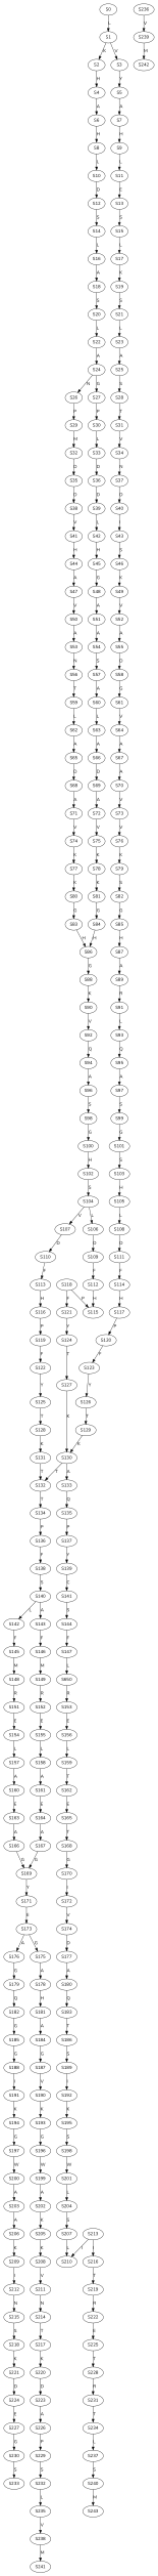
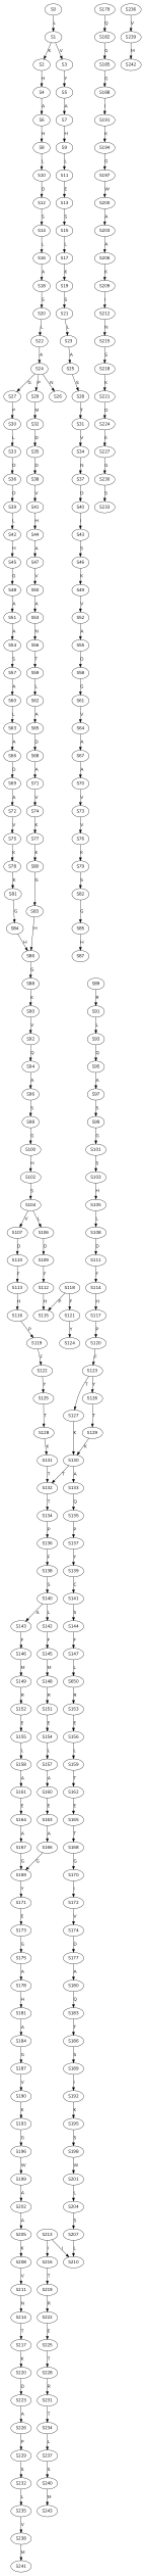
  strict digraph {
    fontname=Nunito
    node [fontname=Nunito]
    edge [fontname=Nunito]
    S0
    S1
    S2
    S3
    S4
    S5
    S6
    S7
    S8
    S9
    S10
    S11
    S12
    S13
    S14
    S15
    S16
    S17
    S18
    S19
    S20
    S21
    S22
    S23
    S24
    S25
    S26
    S27
    S28
    S29
    S30
    S31
    S32
    S33
    S34
    S35
    S36
    S37
    S38
    S39
    S40
    S41
    S42
    S43
    S44
    S45
    S46
    S47
    S48
    S49
    S50
    S51
    S52
    S53
    S54
    S55
    S56
    S57
    S58
    S59
    S60
    S61
    S62
    S63
    S64
    S65
    S66
    S67
    S68
    S69
    S70
    S71
    S72
    S73
    S74
    S75
    S76
    S77
    S78
    S79
    S80
    S81
    S82
    S83
    S84
    S85
    S86
    S87
    S88
    S89
    S90
    S91
    S92
    S93
    S94
    S95
    S96
    S97
    S98
    S99
    S100
    S101
    S102
    S103
    S104
    S105
    S106
    S107
    S108
    S109
    S110
    S111
    S112
    S113
    S114
    S115
    S116
    S117
    S119
    S120
    S118
    S121
    S122
    S123
    S124
    S125
    S126
    S127
    S128
    S129
    S130
    S131
    S132
    S133
    S134
    S135
    S136
    S137
    S138
    S139
    S140
    S141
    S142
    S143
    S144
    S145
    S146
    S147
    S148
    S149
    n151 [label=S650]
    S151
    S152
    S153
    S154
    S155
    S156
    S157
    S158
    S159
    S160
    S161
    S162
    S163
    S164
    S165
    S166
    S167
    S168
    S169
    S170
    S171
    S172
    S173
    S174
    S175
-   S176
    S177
    S178
    S179
    S180
    S181
    S182
    S183
    S184
    S185
    S186
    S187
    S188
    S189
    S190
    S191
    S192
    S193
    S194
    S195
    S196
    S197
    S198
    S199
    S200
    S201
    S202
    S203
    S204
    S205
    S206
    S207
    S208
    S209
    S210
    S211
    S212
    S214
    S215
    S213
    S216
    S217
    S218
    S219
    S220
    S221
    S222
    S223
    S224
    S225
    S226
    S227
    S228
    S229
    S230
    S231
    S232
    S233
    S234
    S235
    S237
    S238
    S236
    S239
    S240
    S241
    S242
    S243
    S0 -> S1 [label=L]
    S1 -> S2 [label=K]
    S1 -> S3 [label=V]
    S2 -> S4 [label=H]
    S3 -> S5 [label=Y]
    S4 -> S6 [label=A]
    S5 -> S7 [label=A]
    S6 -> S8 [label=H]
    S7 -> S9 [label=H]
    S8 -> S10 [label=L]
    S9 -> S11 [label=L]
    S10 -> S12 [label=D]
    S11 -> S13 [label=E]
    S12 -> S14 [label=S]
    S13 -> S15 [label=S]
    S14 -> S16 [label=L]
    S15 -> S17 [label=L]
    S16 -> S18 [label=A]
    S17 -> S19 [label=K]
    S18 -> S20 [label=S]
    S19 -> S21 [label=S]
    S20 -> S22 [label=L]
    S21 -> S23 [label=L]
    S22 -> S24 [label=A]
    S23 -> S25 [label=A]
    S24 -> S26 [label=N]
    S24 -> S27 [label=G]
    S25 -> S28 [label=S]
-   S26 -> S29 [label=P]
+   S24 -> S29 [label=P]
    S27 -> S30 [label=P]
    S28 -> S31 [label=T]
    S29 -> S32 [label=M]
    S30 -> S33 [label=L]
    S31 -> S34 [label=V]
    S32 -> S35 [label=D]
    S33 -> S36 [label=D]
    S34 -> S37 [label=N]
    S35 -> S38 [label=D]
    S36 -> S39 [label=D]
    S37 -> S40 [label=D]
    S38 -> S41 [label=V]
    S39 -> S42 [label=L]
    S40 -> S43 [label=I]
    S41 -> S44 [label=H]
    S42 -> S45 [label=H]
    S43 -> S46 [label=S]
    S44 -> S47 [label=A]
    S45 -> S48 [label=G]
    S46 -> S49 [label=K]
    S47 -> S50 [label=V]
    S48 -> S51 [label=A]
    S49 -> S52 [label=V]
    S50 -> S53 [label=A]
    S51 -> S54 [label=A]
    S52 -> S55 [label=A]
    S53 -> S56 [label=N]
    S54 -> S57 [label=S]
    S55 -> S58 [label=D]
    S56 -> S59 [label=T]
    S57 -> S60 [label=A]
    S58 -> S61 [label=G]
    S59 -> S62 [label=L]
    S60 -> S63 [label=L]
    S61 -> S64 [label=V]
    S62 -> S65 [label=A]
    S63 -> S66 [label=A]
    S64 -> S67 [label=A]
    S65 -> S68 [label=D]
    S66 -> S69 [label=D]
    S67 -> S70 [label=A]
    S68 -> S71 [label=A]
    S69 -> S72 [label=A]
    S70 -> S73 [label=V]
    S71 -> S74 [label=V]
    S72 -> S75 [label=V]
    S73 -> S76 [label=V]
    S74 -> S77 [label=K]
    S75 -> S78 [label=K]
    S76 -> S79 [label=K]
    S77 -> S80 [label=K]
    S78 -> S81 [label=K]
    S79 -> S82 [label=S]
    S80 -> S83 [label=G]
    S81 -> S84 [label=G]
    S82 -> S85 [label=G]
    S83 -> S86 [label=H]
    S84 -> S86 [label=H]
    S85 -> S87 [label=H]
    S86 -> S88 [label=G]
-   S87 -> S89 [label=A]
    S88 -> S90 [label=K]
    S89 -> S91 [label=R]
    S90 -> S92 [label=V]
    S91 -> S93 [label=L]
    S92 -> S94 [label=Q]
    S93 -> S95 [label=Q]
    S94 -> S96 [label=A]
    S95 -> S97 [label=A]
    S96 -> S98 [label=S]
    S97 -> S99 [label=S]
    S98 -> S100 [label=G]
    S99 -> S101 [label=G]
    S100 -> S102 [label=H]
    S101 -> S103 [label=S]
    S102 -> S104 [label=S]
    S103 -> S105 [label=H]
    S104 -> S106 [label=L]
    S104 -> S107 [label=V]
    S105 -> S108 [label=L]
    S106 -> S109 [label=D]
    S107 -> S110 [label=D]
    S108 -> S111 [label=D]
    S109 -> S112 [label=F]
    S110 -> S113 [label=F]
    S111 -> S114 [label=F]
    S112 -> S115 [label=H]
    S113 -> S116 [label=H]
    S114 -> S117 [label=H]
    S116 -> S119 [label=P]
    S117 -> S120 [label=P]
    S119 -> S122 [label=F]
    S120 -> S123 [label=F]
    S118 -> S115 [label=P]
    S118 -> S121 [label=F]
    S121 -> S124 [label=Y]
    S122 -> S125 [label=Y]
    S123 -> S126 [label=Y]
-   S124 -> S127 [label=T]
+   S123 -> S127 [label=T]
    S125 -> S128 [label=T]
    S126 -> S129 [label=T]
    S127 -> S130 [label=K]
    S128 -> S131 [label=K]
    S129 -> S130 [label=K]
    S130 -> S132 [label=T]
    S130 -> S133 [label=A]
    S131 -> S132 [label=T]
    S132 -> S134 [label=T]
    S133 -> S135 [label=Q]
    S134 -> S136 [label=P]
    S135 -> S137 [label=P]
    S136 -> S138 [label=F]
    S137 -> S139 [label=Y]
    S138 -> S140 [label=S]
    S139 -> S141 [label=C]
    S140 -> S142 [label=L]
    S140 -> S143 [label=A]
    S141 -> S144 [label=S]
    S142 -> S145 [label=F]
    S143 -> S146 [label=F]
    S144 -> S147 [label=F]
    S145 -> S148 [label=M]
    S146 -> S149 [label=M]
    S147 -> n151 [label=L]
    S148 -> S151 [label=R]
    S149 -> S152 [label=R]
    n151 -> S153 [label=R]
    S151 -> S154 [label=E]
    S152 -> S155 [label=E]
    S153 -> S156 [label=E]
    S154 -> S157 [label=L]
    S155 -> S158 [label=L]
    S156 -> S159 [label=L]
    S157 -> S160 [label=A]
    S158 -> S161 [label=A]
    S159 -> S162 [label=T]
    S160 -> S163 [label=E]
    S161 -> S164 [label=E]
    S162 -> S165 [label=E]
    S163 -> S166 [label=A]
    S164 -> S167 [label=A]
    S165 -> S168 [label=T]
    S166 -> S169 [label=G]
    S167 -> S169 [label=G]
    S168 -> S170 [label=G]
    S169 -> S171 [label=Y]
    S170 -> S172 [label=I]
    S171 -> S173 [label=E]
    S172 -> S174 [label=V]
    S173 -> S175 [label=G]
-   S173 -> S176 [label=A]
    S174 -> S177 [label=D]
    S175 -> S178 [label=A]
-   S176 -> S179 [label=G]
    S177 -> S180 [label=A]
    S178 -> S181 [label=H]
    S179 -> S182 [label=Q]
    S180 -> S183 [label=Q]
    S181 -> S184 [label=A]
    S182 -> S185 [label=G]
    S183 -> S186 [label=T]
    S184 -> S187 [label=G]
    S185 -> S188 [label=G]
    S186 -> S189 [label=S]
    S187 -> S190 [label=V]
    S188 -> S191 [label=I]
    S189 -> S192 [label=I]
    S190 -> S193 [label=K]
    S191 -> S194 [label=K]
    S192 -> S195 [label=K]
    S193 -> S196 [label=G]
    S194 -> S197 [label=G]
    S195 -> S198 [label=S]
    S196 -> S199 [label=W]
    S197 -> S200 [label=W]
    S198 -> S201 [label=W]
    S199 -> S202 [label=A]
    S200 -> S203 [label=A]
    S201 -> S204 [label=L]
-   S202 -> S205 [label=K]
+   S202 -> S205 [label=A]
    S203 -> S206 [label=A]
    S204 -> S207 [label=S]
    S205 -> S208 [label=K]
    S206 -> S209 [label=K]
    S207 -> S210 [label=L]
    S208 -> S211 [label=V]
    S209 -> S212 [label=I]
    S211 -> S214 [label=N]
    S212 -> S215 [label=N]
    S214 -> S217 [label=T]
    S215 -> S218 [label=S]
    S213 -> S210 [label=I]
    S213 -> S216 [label=I]
    S216 -> S219 [label=T]
    S217 -> S220 [label=K]
    S218 -> S221 [label=K]
    S219 -> S222 [label=R]
    S220 -> S223 [label=D]
    S221 -> S224 [label=D]
    S222 -> S225 [label=E]
    S223 -> S226 [label=A]
    S224 -> S227 [label=E]
    S225 -> S228 [label=T]
    S226 -> S229 [label=P]
    S227 -> S230 [label=G]
    S228 -> S231 [label=R]
    S229 -> S232 [label=S]
    S230 -> S233 [label=S]
    S231 -> S234 [label=T]
    S232 -> S235 [label=L]
    S234 -> S237 [label=L]
    S235 -> S238 [label=V]
    S237 -> S240 [label=S]
    S238 -> S241 [label=M]
    S236 -> S239 [label=V]
    S239 -> S242 [label=M]
    S240 -> S243 [label=M]
  }
